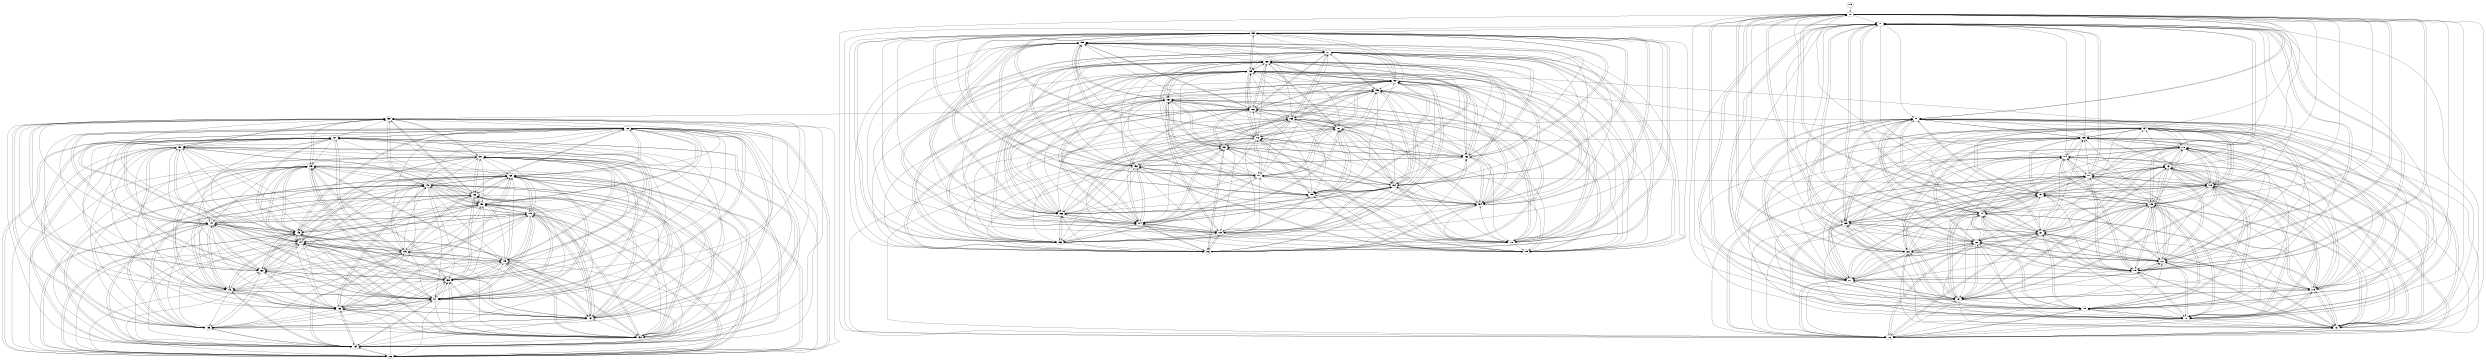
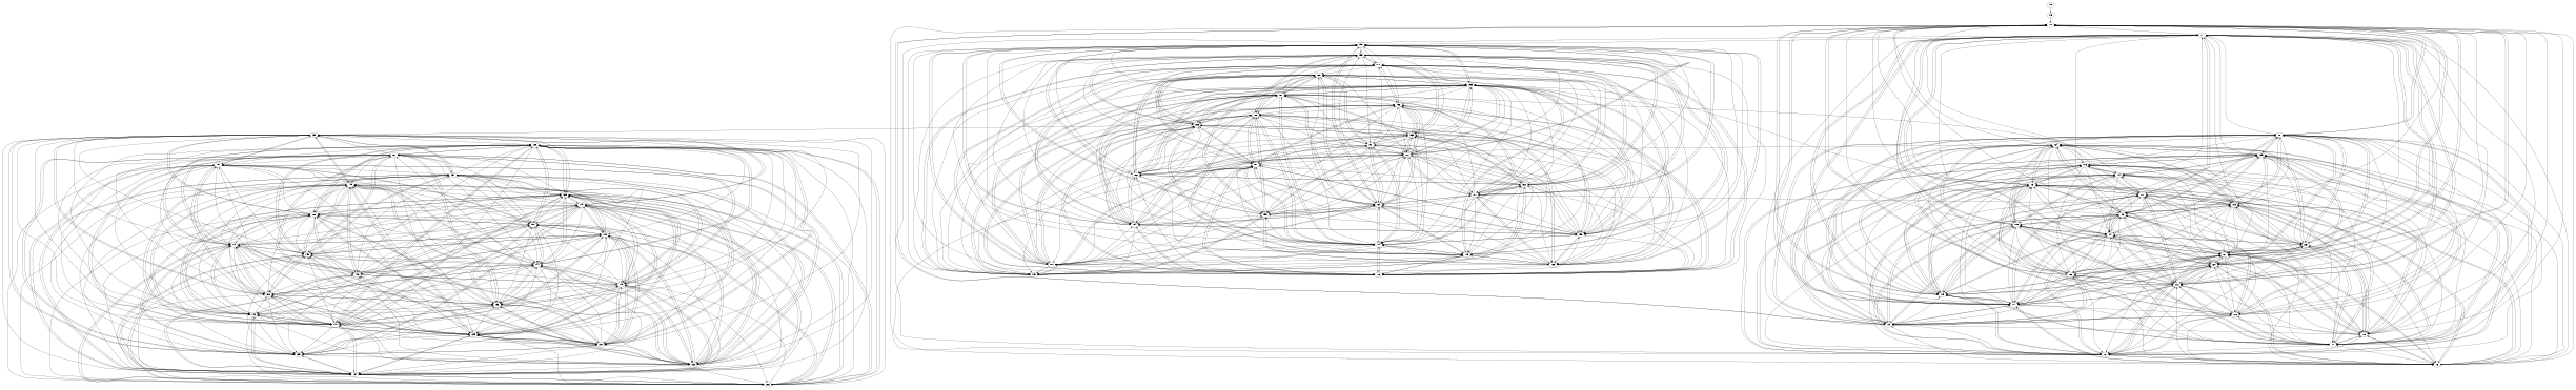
  digraph {
    node [player=1 priority=1]
    v0 [priority=0]
    v1 [player=0]
    v2 [player=0]
    v6
    v7
    v8 [player=0]
    v9 [player=0 priority=0]
    v10 [player=0]
    v11
    v12 [priority=0]
    v18
    v19 [priority=0]
    v20 [player=0]
    v21 [priority=0]
    v22 [player=0]
    v23 [priority=0]
    v4
    v5
    v13
    v15
    v17
    v58
    v3
    v14
    v16
    v25 [player=0]
    v24 [priority=0]
    v59 [player=0]
    v62
    v65
    v69
    v70 [priority=0]
    v71
    v73 [player=0 priority=0]
    v74 [player=0]
    v75 [priority=0]
    v76 [priority=0]
    v77
    v53
    v54
    v55 [player=0]
    v64 [priority=0]
    v72 [player=0 priority=0]
    v26 [player=0]
    v27 [player=0]
    v28 [player=0 priority=0]
    v29 [player=0]
    v32 [priority=0]
    v33
    v34 [priority=0]
    v35
    n52 [label=v86 priority=0]
    v37 [player=0]
    v38 [player=0 priority=0]
    v39 [priority=0]
    v41 [player=0]
    v42 [player=0]
    v43 [player=0 priority=0]
    v44 [player=0 priority=0]
    v45 [priority=0]
    v46 [player=0 priority=0]
    v47 [player=0]
    v48 [player=0 priority=0]
    v50 [player=0]
    v30 [priority=0]
    v49 [player=0]
    v51 [player=0]
    v31
    v40 [player=0 priority=0]
    v52
    v57 [player=0 priority=0]
    v61
    v63 [player=0 priority=0]
    v60 [priority=0]
    v66 [priority=0]
    v56 [player=0 priority=0]
    v68 [player=0]
    v67 [player=0 priority=0]
+   v78 [priority=0]
    v79 [player=0 priority=0]
    v0 -> v1
    v0 -> v2
    v0 -> v6
    v0 -> v7
    v0 -> v8
    v0 -> v9
    v0 -> v10
    v0 -> v11
    v0 -> v12
    v0 -> v18
    v0 -> v19
    v0 -> v20
    v0 -> v21
    v0 -> v22
    v0 -> v23
    v1 -> v8
    v1 -> v11
    v1 -> v12
    v1 -> v19
    v1 -> v20
    v1 -> v21
    v1 -> v4
    v1 -> v5
    v1 -> v13
    v1 -> v15
    v1 -> v17
    v1 -> v58
    v2 -> v1
    v2 -> v6
    v2 -> v10
    v2 -> v12
    v2 -> v18
    v2 -> v19
    v2 -> v21
    v2 -> v23
    v2 -> v4
    v2 -> v15
    v2 -> v17
    v2 -> v3
    v2 -> v14
    v2 -> v16
    v2 -> v25
    v6 -> v1
    v6 -> v2
    v6 -> v7
    v6 -> v8
    v6 -> v9
    v6 -> v10
    v6 -> v11
    v6 -> v12
    v6 -> v20
    v6 -> v21
    v6 -> v5
    v6 -> v13
    v6 -> v17
    v6 -> v14
    v6 -> v16
    v7 -> v2
    v7 -> v8
    v7 -> v10
    v7 -> v12
    v7 -> v18
    v7 -> v19
    v7 -> v21
    v7 -> v22
    v7 -> v23
    v7 -> v13
    v7 -> v15
    v7 -> v3
    v7 -> v14
    v7 -> v25
    v7 -> v24
    v8 -> v0
    v8 -> v2
    v8 -> v7
    v8 -> v9
    v8 -> v10
    v8 -> v11
    v8 -> v12
    v8 -> v18
    v8 -> v19
    v8 -> v20
    v8 -> v21
    v8 -> v22
    v8 -> v23
    v8 -> v4
    v8 -> v5
    v8 -> v13
    v8 -> v3
    v8 -> v25
    v8 -> v24
    v9 -> v0
    v9 -> v1
    v9 -> v2
    v9 -> v8
    v9 -> v10
    v9 -> v11
    v9 -> v18
    v9 -> v19
    v9 -> v20
    v9 -> v22
    v9 -> v5
    v9 -> v15
    v9 -> v3
    v9 -> v14
    v9 -> v16
    v9 -> v25
    v10 -> v1
    v10 -> v6
    v10 -> v7
    v10 -> v12
    v10 -> v21
    v10 -> v22
    v10 -> v23
    v10 -> v4
    v10 -> v13
    v10 -> v15
    v10 -> v3
    v10 -> v25
    v11 -> v0
    v11 -> v1
    v11 -> v6
    v11 -> v7
    v11 -> v8
    v11 -> v9
    v11 -> v12
    v11 -> v18
    v11 -> v20
    v11 -> v21
    v11 -> v5
    v11 -> v13
    v11 -> v15
    v11 -> v17
    v11 -> v3
    v11 -> v16
    v11 -> v24
    v12 -> v0
    v12 -> v1
    v12 -> v2
    v12 -> v7
    v12 -> v11
    v12 -> v18
    v12 -> v19
    v12 -> v20
    v12 -> v21
    v12 -> v22
    v12 -> v4
    v12 -> v5
    v12 -> v15
    v12 -> v17
    v12 -> v3
    v12 -> v14
    v18 -> v1
    v18 -> v2
    v18 -> v6
    v18 -> v7
    v18 -> v9
    v18 -> v12
    v18 -> v20
    v18 -> v5
    v18 -> v13
    v18 -> v17
    v18 -> v16
    v18 -> v25
    v18 -> v24
    v19 -> v0
    v19 -> v1
    v19 -> v2
    v19 -> v7
    v19 -> v11
    v19 -> v20
    v19 -> v21
    v19 -> v4
    v19 -> v5
    v19 -> v15
    v19 -> v17
    v19 -> v3
    v19 -> v14
    v19 -> v16
    v19 -> v25
    v20 -> v1
    v20 -> v2
    v20 -> v6
    v20 -> v7
    v20 -> v8
    v20 -> v9
    v20 -> v10
    v20 -> v11
    v20 -> v12
    v20 -> v19
    v20 -> v21
    v20 -> v22
    v20 -> v4
    v20 -> v14
    v20 -> v25
    v21 -> v0
    v21 -> v1
    v21 -> v2
    v21 -> v6
    v21 -> v8
    v21 -> v9
    v21 -> v10
    v21 -> v11
    v21 -> v18
    v21 -> v19
    v21 -> v20
    v21 -> v23
    v21 -> v15
    v21 -> v3
    v21 -> v14
    v21 -> v25
    v21 -> v24
    v22 -> v0
    v22 -> v1
    v22 -> v2
    v22 -> v6
    v22 -> v8
    v22 -> v9
    v22 -> v11
    v22 -> v12
    v22 -> v20
    v22 -> v21
    v22 -> v23
    v22 -> v4
    v22 -> v5
    v22 -> v17
    v22 -> v3
    v22 -> v24
    v23 -> v0
    v23 -> v1
    v23 -> v6
    v23 -> v7
    v23 -> v8
    v23 -> v10
    v23 -> v11
    v23 -> v12
    v23 -> v20
    v23 -> v21
    v23 -> v4
    v23 -> v13
    v23 -> v17
    v23 -> v16
    v23 -> v24
    v4 -> v0
    v4 -> v1
    v4 -> v2
    v4 -> v7
    v4 -> v8
    v4 -> v9
    v4 -> v10
    v4 -> v11
    v4 -> v12
    v4 -> v19
    v4 -> v20
    v4 -> v21
    v4 -> v23
    v4 -> v5
    v4 -> v13
    v4 -> v17
    v5 -> v0
    v5 -> v8
    v5 -> v9
    v5 -> v11
    v5 -> v12
    v5 -> v18
    v5 -> v20
    v5 -> v21
    v5 -> v4
    v5 -> v13
    v5 -> v15
    v5 -> v17
    v5 -> v3
    v5 -> v25
    v5 -> v24
    v13 -> v0
    v13 -> v2
    v13 -> v6
    v13 -> v7
    v13 -> v10
    v13 -> v18
    v13 -> v19
    v13 -> v20
    v13 -> v21
    v13 -> v23
    v13 -> v5
    v13 -> v17
    v13 -> v3
    v13 -> v16
    v13 -> v24
    v15 -> v0
    v15 -> v1
    v15 -> v2
    v15 -> v7
    v15 -> v9
    v15 -> v10
    v15 -> v12
    v15 -> v19
    v15 -> v20
    v15 -> v21
    v15 -> v22
    v15 -> v4
    v15 -> v5
    v15 -> v13
    v15 -> v3
    v15 -> v14
    v15 -> v16
    v15 -> v25
    v15 -> v24
    v17 -> v1
    v17 -> v6
    v17 -> v7
    v17 -> v11
    v17 -> v12
    v17 -> v19
    v17 -> v23
    v17 -> v4
    v17 -> v5
    v17 -> v13
    v17 -> v3
    v17 -> v14
    v17 -> v16
    v17 -> v25
    v17 -> v24
    v58 -> v59
    v58 -> v62
    v58 -> v65
    v58 -> v69
    v58 -> v70
    v58 -> v71
    v58 -> v73
    v58 -> v74
    v58 -> v75
    v58 -> v76
    v58 -> v77
    v58 -> v53
    v58 -> v54
    v58 -> v55
    v58 -> v64
    v58 -> v72
    v3 -> v0
    v3 -> v1
    v3 -> v7
    v3 -> v9
    v3 -> v10
    v3 -> v12
    v3 -> v18
    v3 -> v19
    v3 -> v20
    v3 -> v21
    v3 -> v13
    v3 -> v17
    v3 -> v16
    v3 -> v24
    v14 -> v1
    v14 -> v2
    v14 -> v10
    v14 -> v11
    v14 -> v18
    v14 -> v19
    v14 -> v22
    v14 -> v23
    v14 -> v4
    v14 -> v15
    v14 -> v17
    v14 -> v3
    v14 -> v16
    v14 -> v25
    v14 -> v24
    v16 -> v0
    v16 -> v2
    v16 -> v8
    v16 -> v9
    v16 -> v10
    v16 -> v21
    v16 -> v22
    v16 -> v4
    v16 -> v5
    v16 -> v13
    v16 -> v17
    v16 -> v3
    v16 -> v14
    v16 -> v25
    v25 -> v1
    v25 -> v2
    v25 -> v6
    v25 -> v8
    v25 -> v9
    v25 -> v10
    v25 -> v20
    v25 -> v22
    v25 -> v23
    v25 -> v5
    v25 -> v13
    v25 -> v14
    v25 -> v16
    v25 -> v24
    v24 -> v0
    v24 -> v6
    v24 -> v7
    v24 -> v9
    v24 -> v11
    v24 -> v18
    v24 -> v19
    v24 -> v23
    v24 -> v4
    v24 -> v5
    v24 -> v13
    v24 -> v15
    v24 -> v16
    v24 -> v25
    v59 -> v71
    v59 -> v73
    v59 -> v74
    v59 -> v77
    v59 -> v53
    v59 -> v52
    v59 -> v57
    v59 -> v61
    v59 -> v60
    v59 -> v66
    v59 -> v68
    v62 -> v58
    v62 -> v59
    v62 -> v65
    v62 -> v70
    v62 -> v71
    v62 -> v54
    v62 -> v55
    v62 -> v72
    v62 -> v52
    v62 -> v57
    v62 -> v61
    v62 -> v56
    v62 -> v68
    v62 -> v67
    v65 -> v58
    v65 -> v3
    v65 -> v62
    v65 -> v69
    v65 -> v70
    v65 -> v73
    v65 -> v74
    v65 -> v75
    v65 -> v53
    v65 -> v54
    v65 -> v72
    v65 -> v63
    v65 -> v60
    v65 -> v66
    v65 -> v56
    v65 -> v68
    v65 -> v67
    v69 -> v58
    v69 -> v59
    v69 -> v62
    v69 -> v65
    v69 -> v73
    v69 -> v74
    v69 -> v76
    v69 -> v77
    v69 -> v53
    v69 -> v55
    v69 -> v64
    v69 -> v57
    v69 -> v63
    v69 -> v60
    v70 -> v58
    v70 -> v65
    v70 -> v71
    v70 -> v74
    v70 -> v75
    v70 -> v76
    v70 -> v54
    v70 -> v55
    v70 -> v64
    v70 -> v60
    v70 -> v66
    v70 -> v68
    v70 -> v67
    v71 -> v59
    v71 -> v62
    v71 -> v65
    v71 -> v70
    v71 -> v74
    v71 -> v75
    v71 -> v76
    v71 -> v53
    v71 -> v54
    v71 -> v52
    v71 -> v63
    v71 -> v66
    v71 -> v56
    v71 -> v68
    v73 -> v65
    v73 -> v69
    v73 -> v70
    v73 -> v74
    v73 -> v75
    v73 -> v76
    v73 -> v64
    v73 -> v61
    v73 -> v63
    v73 -> v60
    v73 -> v68
    v73 -> v67
    v74 -> v73
    v74 -> v75
    v74 -> v76
    v74 -> v53
    v74 -> v55
    v74 -> v64
    v74 -> v52
    v74 -> v57
    v74 -> v61
    v74 -> v60
    v74 -> v66
    v74 -> v68
    v74 -> v67
    v75 -> v59
    v75 -> v71
    v75 -> v55
    v75 -> v72
    v75 -> v52
    v75 -> v57
    v75 -> v60
    v75 -> v68
    v76 -> v59
    v76 -> v62
    v76 -> v65
    v76 -> v71
    v76 -> v73
    v76 -> v74
    v76 -> v53
    v76 -> v54
    v76 -> v72
    v76 -> v57
    v76 -> v63
    v76 -> v66
    v76 -> v56
    v76 -> v67
    v77 -> v13
    v77 -> v58
    v77 -> v59
    v77 -> v65
    v77 -> v69
    v77 -> v70
    v77 -> v71
    v77 -> v73
    v77 -> v64
    v77 -> v72
    v77 -> v52
    v77 -> v60
    v77 -> v56
    v77 -> v67
    v53 -> v59
    v53 -> v65
    v53 -> v69
    v53 -> v71
    v53 -> v74
    v53 -> v75
    v53 -> v77
    v53 -> v54
    v53 -> v55
    v53 -> v64
    v53 -> v52
    v53 -> v57
    v53 -> v61
    v53 -> v60
    v53 -> v66
    v54 -> v58
    v54 -> v59
    v54 -> v62
    v54 -> v65
    v54 -> v73
    v54 -> v75
    v54 -> v76
    v54 -> v53
    v54 -> v64
    v54 -> v72
    v54 -> v57
    v54 -> v61
    v54 -> v63
    v54 -> v66
    v54 -> v56
    v54 -> v68
    v55 -> v58
    v55 -> v65
    v55 -> v69
    v55 -> v75
    v55 -> v77
    v55 -> v54
    v55 -> v64
    v55 -> v72
    v55 -> v52
    v55 -> v61
    v55 -> v60
    v55 -> v66
    v55 -> v68
    v64 -> v58
    v64 -> v59
    v64 -> v65
    v64 -> v70
    v64 -> v73
    v64 -> v74
    v64 -> v77
    v64 -> v53
    v64 -> v54
    v64 -> v55
    v64 -> v72
    v64 -> v57
    v64 -> v61
    v64 -> v56
    v64 -> v68
    v64 -> v67
    v72 -> v58
    v72 -> v59
    v72 -> v62
    v72 -> v65
    v72 -> v69
    v72 -> v70
    v72 -> v74
    v72 -> v75
    v72 -> v77
    v72 -> v53
-   v72 -> v55
+   v57 -> v55
    v72 -> v52
    v72 -> v57
    v72 -> v63
    v72 -> v66
    v26 -> v27
    v26 -> v28
    v26 -> v29
    v26 -> v32
    v26 -> v33
    v26 -> v34
    v26 -> v35
    v26 -> n52
    v26 -> v37
    v26 -> v38
    v26 -> v39
    v26 -> v41
    v26 -> v42
    v26 -> v43
    v26 -> v44
    v26 -> v45
    v26 -> v46
    v26 -> v47
    v26 -> v48
    v26 -> v50
    v27 -> v26
    v27 -> v32
    v27 -> v33
    v27 -> v35
    v27 -> n52
    v27 -> v38
    v27 -> v39
    v27 -> v41
    v27 -> v42
    v27 -> v43
    v27 -> v44
    v27 -> v46
    v27 -> v47
    v27 -> v50
    v27 -> v30
    v27 -> v49
    v27 -> v51
    v28 -> v26
    v28 -> v29
    v28 -> v33
    v28 -> v35
    v28 -> v37
    v28 -> v38
    v28 -> v42
    v28 -> v43
    v28 -> v46
    v28 -> v50
    v28 -> v30
    v28 -> v49
    v28 -> v51
    v28 -> v31
    v29 -> v26
    v29 -> v27
    v29 -> v28
    v29 -> v32
    v29 -> n52
    v29 -> v37
    v29 -> v38
    v29 -> v39
    v29 -> v41
    v29 -> v42
    v29 -> v43
    v29 -> v44
    v29 -> v48
    v29 -> v40
    v32 -> v27
    v32 -> v28
    v32 -> v29
    v32 -> v33
    v32 -> v34
    v32 -> v37
    v32 -> v38
    v32 -> v39
    v32 -> v44
    v32 -> v45
    v32 -> v46
    v32 -> v47
    v32 -> v48
    v32 -> v50
    v32 -> v30
    v32 -> v49
    v32 -> v31
    v32 -> v40
    v33 -> v27
    v33 -> v28
    v33 -> v32
    v33 -> v37
    v33 -> v38
    v33 -> v41
    v33 -> v42
    v33 -> v44
    v33 -> v50
    v33 -> v49
    v33 -> v31
    v34 -> v28
    v34 -> v29
    v34 -> v35
    v34 -> n52
    v34 -> v39
    v34 -> v41
    v34 -> v42
    v34 -> v45
    v34 -> v46
    v34 -> v47
    v34 -> v50
    v34 -> v30
    v34 -> v49
    v34 -> v51
    v34 -> v31
    v34 -> v40
    v35 -> v27
    v35 -> v28
    v35 -> v32
    v35 -> v33
    v35 -> v34
    v35 -> v37
    v35 -> v39
    v35 -> v43
    v35 -> v44
    v35 -> v30
    v35 -> v49
    v35 -> v40
    n52 -> v26
    n52 -> v27
    n52 -> v28
    n52 -> v29
    n52 -> v33
    n52 -> v34
    n52 -> v38
    n52 -> v39
    n52 -> v43
    n52 -> v44
    n52 -> v47
    n52 -> v48
    n52 -> v30
    n52 -> v40
    v37 -> v26
    v37 -> v27
    v37 -> v28
    v37 -> v29
    v37 -> v33
    v37 -> v34
    v37 -> v35
    v37 -> v39
    v37 -> v43
    v37 -> v44
    v37 -> v45
    v37 -> v47
    v37 -> v48
    v37 -> v50
    v37 -> v49
    v38 -> v33
    v38 -> v35
    v38 -> v39
    v38 -> v41
    v38 -> v43
    v38 -> v44
    v38 -> v46
    v38 -> v47
    v38 -> v30
    v38 -> v49
    v38 -> v51
    v38 -> v40
    v39 -> v29
    v39 -> v32
    v39 -> v33
    v39 -> v34
    v39 -> v37
    v39 -> v38
    v39 -> v41
    v39 -> v42
    v39 -> v43
    v39 -> v45
    v39 -> v46
    v39 -> v47
    v39 -> v48
    v39 -> v49
    v39 -> v40
    v41 -> v26
    v41 -> v28
    v41 -> v29
    v41 -> v32
    v41 -> v33
    v41 -> v34
    v41 -> v35
    v41 -> v38
    v41 -> v39
    v41 -> v42
    v41 -> v43
    v41 -> v44
    v41 -> v45
    v41 -> v48
    v41 -> v50
    v41 -> v49
    v41 -> v51
    v41 -> v31
    v42 -> v29
    v42 -> v32
    v42 -> v34
    v42 -> v35
    v42 -> n52
    v42 -> v38
    v42 -> v39
    v42 -> v41
    v42 -> v44
    v42 -> v45
    v42 -> v47
    v42 -> v50
    v42 -> v40
    v43 -> v26
    v43 -> v27
    v43 -> v33
    v43 -> v34
    v43 -> n52
    v43 -> v37
    v43 -> v38
    v43 -> v44
    v43 -> v47
    v43 -> v48
    v43 -> v49
    v43 -> v31
    v43 -> v40
    v44 -> v26
    v44 -> v29
    v44 -> v32
    v44 -> v33
    v44 -> v34
    v44 -> v38
    v44 -> v39
    v44 -> v45
    v44 -> v46
    v44 -> v47
    v44 -> v50
    v44 -> v49
    v45 -> v28
    v45 -> v29
    v45 -> v32
    v45 -> v33
    v45 -> v34
    v45 -> v35
    v45 -> n52
    v45 -> v37
    v45 -> v38
    v45 -> v43
    v45 -> v44
    v45 -> v46
    v45 -> v50
    v45 -> v49
    v45 -> v51
    v45 -> v31
    v46 -> v27
    v46 -> v28
    v46 -> v29
    v46 -> v34
    v46 -> v35
    v46 -> v37
    v46 -> v41
    v46 -> v42
    v46 -> v43
    v46 -> v44
    v46 -> v45
    v46 -> v48
    v46 -> v50
    v46 -> v49
    v46 -> v51
    v46 -> v40
    v47 -> v26
    v47 -> v27
    v47 -> v28
    v47 -> v32
    v47 -> v33
    v47 -> v34
    v47 -> v35
    v47 -> n52
    v47 -> v38
    v47 -> v41
    v47 -> v42
    v47 -> v43
    v47 -> v48
    v47 -> v50
    v47 -> v51
    v47 -> v40
    v48 -> v29
    v48 -> v32
    v48 -> v33
    v48 -> v34
    v48 -> n52
    v48 -> v37
    v48 -> v41
    v48 -> v42
    v48 -> v43
    v48 -> v44
    v48 -> v45
    v48 -> v46
    v48 -> v47
    v48 -> v50
    v48 -> v31
    v48 -> v40
    v50 -> v26
    v50 -> v28
    v50 -> v29
    v50 -> v37
    v50 -> v39
    v50 -> v41
    v50 -> v42
    v50 -> v43
    v50 -> v44
    v50 -> v48
    v50 -> v51
    v50 -> v40
    v30 -> v26
    v30 -> v28
    v30 -> v29
    v30 -> v33
    v30 -> v35
    v30 -> v37
    v30 -> v38
    v30 -> v41
    v30 -> v42
    v30 -> v43
    v30 -> v47
    v30 -> v49
    v30 -> v51
    v30 -> v31
    v30 -> v40
    v49 -> v29
    v49 -> v33
    v49 -> n52
    v49 -> v39
    v49 -> v41
    v49 -> v42
    v49 -> v43
    v49 -> v44
    v49 -> v45
    v49 -> v46
    v49 -> v47
    v49 -> v50
    v49 -> v30
    v51 -> v26
    v51 -> v33
    v51 -> v34
    v51 -> v35
    v51 -> n52
    v51 -> v37
    v51 -> v38
    v51 -> v39
    v51 -> v41
    v51 -> v42
    v51 -> v43
    v51 -> v44
    v51 -> v45
    v51 -> v50
    v51 -> v30
    v51 -> v31
    v31 -> v26
    v31 -> v27
    v31 -> v28
    v31 -> v29
    v31 -> v32
    v31 -> v34
    v31 -> n52
    v31 -> v39
    v31 -> v41
    v31 -> v43
    v31 -> v44
    v31 -> v45
    v31 -> v46
    v31 -> v47
    v31 -> v50
    v31 -> v30
    v31 -> v49
    v40 -> v28
    v40 -> v29
    v40 -> v32
    v40 -> v33
    v40 -> v34
    v40 -> v35
    v40 -> n52
    v40 -> v37
    v40 -> v39
    v40 -> v41
    v40 -> v45
    v40 -> v48
    v40 -> v50
    v40 -> v30
    v40 -> v49
    v40 -> v31
    v52 -> v58
    v52 -> v59
    v52 -> v62
    v52 -> v65
    v52 -> v69
    v52 -> v70
    v52 -> v71
    v52 -> v73
    v52 -> v74
    v52 -> v75
    v52 -> v76
    v52 -> v77
    v52 -> v57
    v52 -> v61
    v52 -> v63
    v57 -> v62
    v57 -> v70
    v57 -> v73
    v57 -> v74
    v57 -> v76
    v57 -> v53
    v57 -> v54
    v57 -> v64
    v57 -> v61
    v57 -> v60
    v57 -> v66
    v57 -> v56
    v57 -> v68
    v61 -> v65
    v61 -> v69
    v61 -> v70
    v61 -> v71
    v61 -> v74
    v61 -> v75
    v61 -> v77
    v61 -> v55
    v61 -> v64
    v61 -> v72
    v61 -> v63
    v61 -> v56
    v61 -> v68
    v61 -> v67
    v63 -> v59
    v63 -> v62
    v63 -> v71
    v63 -> v74
    v63 -> v75
    v63 -> v77
    v63 -> v53
    v63 -> v54
    v63 -> v55
    v63 -> v64
    v63 -> v72
    v63 -> v52
    v63 -> v57
    v63 -> v61
    v63 -> v66
    v63 -> v56
    v63 -> v67
    v60 -> v59
    v60 -> v69
    v60 -> v73
    v60 -> v74
    v60 -> v75
    v60 -> v76
    v60 -> v54
    v60 -> v55
    v60 -> v64
    v60 -> v72
    v60 -> v52
    v60 -> v57
    v60 -> v61
    v60 -> v66
    v60 -> v68
    v66 -> v59
    v66 -> v62
    v66 -> v65
    v66 -> v70
    v66 -> v71
    v66 -> v74
    v66 -> v76
    v66 -> v53
    v66 -> v30
    v66 -> v57
    v66 -> v63
    v66 -> v60
    v66 -> v56
    v66 -> v68
    v66 -> v67
    v56 -> v58
    v56 -> v71
    v56 -> v73
    v56 -> v74
    v56 -> v75
    v56 -> v76
    v56 -> v53
    v56 -> v54
    v56 -> v55
    v56 -> v64
    v56 -> v72
    v56 -> v57
    v56 -> v63
    v56 -> v60
    v68 -> v65
    v68 -> v69
    v68 -> v73
    v68 -> v77
    v68 -> v53
    v68 -> v54
    v68 -> v55
    v68 -> v64
    v68 -> v72
    v68 -> v52
    v68 -> v57
    v68 -> v61
    v68 -> v60
    v68 -> v66
    v68 -> v67
    v67 -> v58
    v67 -> v14
    v67 -> v59
    v67 -> v62
    v67 -> v65
    v67 -> v69
    v67 -> v70
    v67 -> v71
    v67 -> v74
    v67 -> v75
    v67 -> v76
    v67 -> v77
    v67 -> v53
    v67 -> v54
    v67 -> v64
    v67 -> v63
    v67 -> v60
    v67 -> v66
    v67 -> v56
    v67 -> v68
+   v78 -> v79
    v79 -> v0
  }
